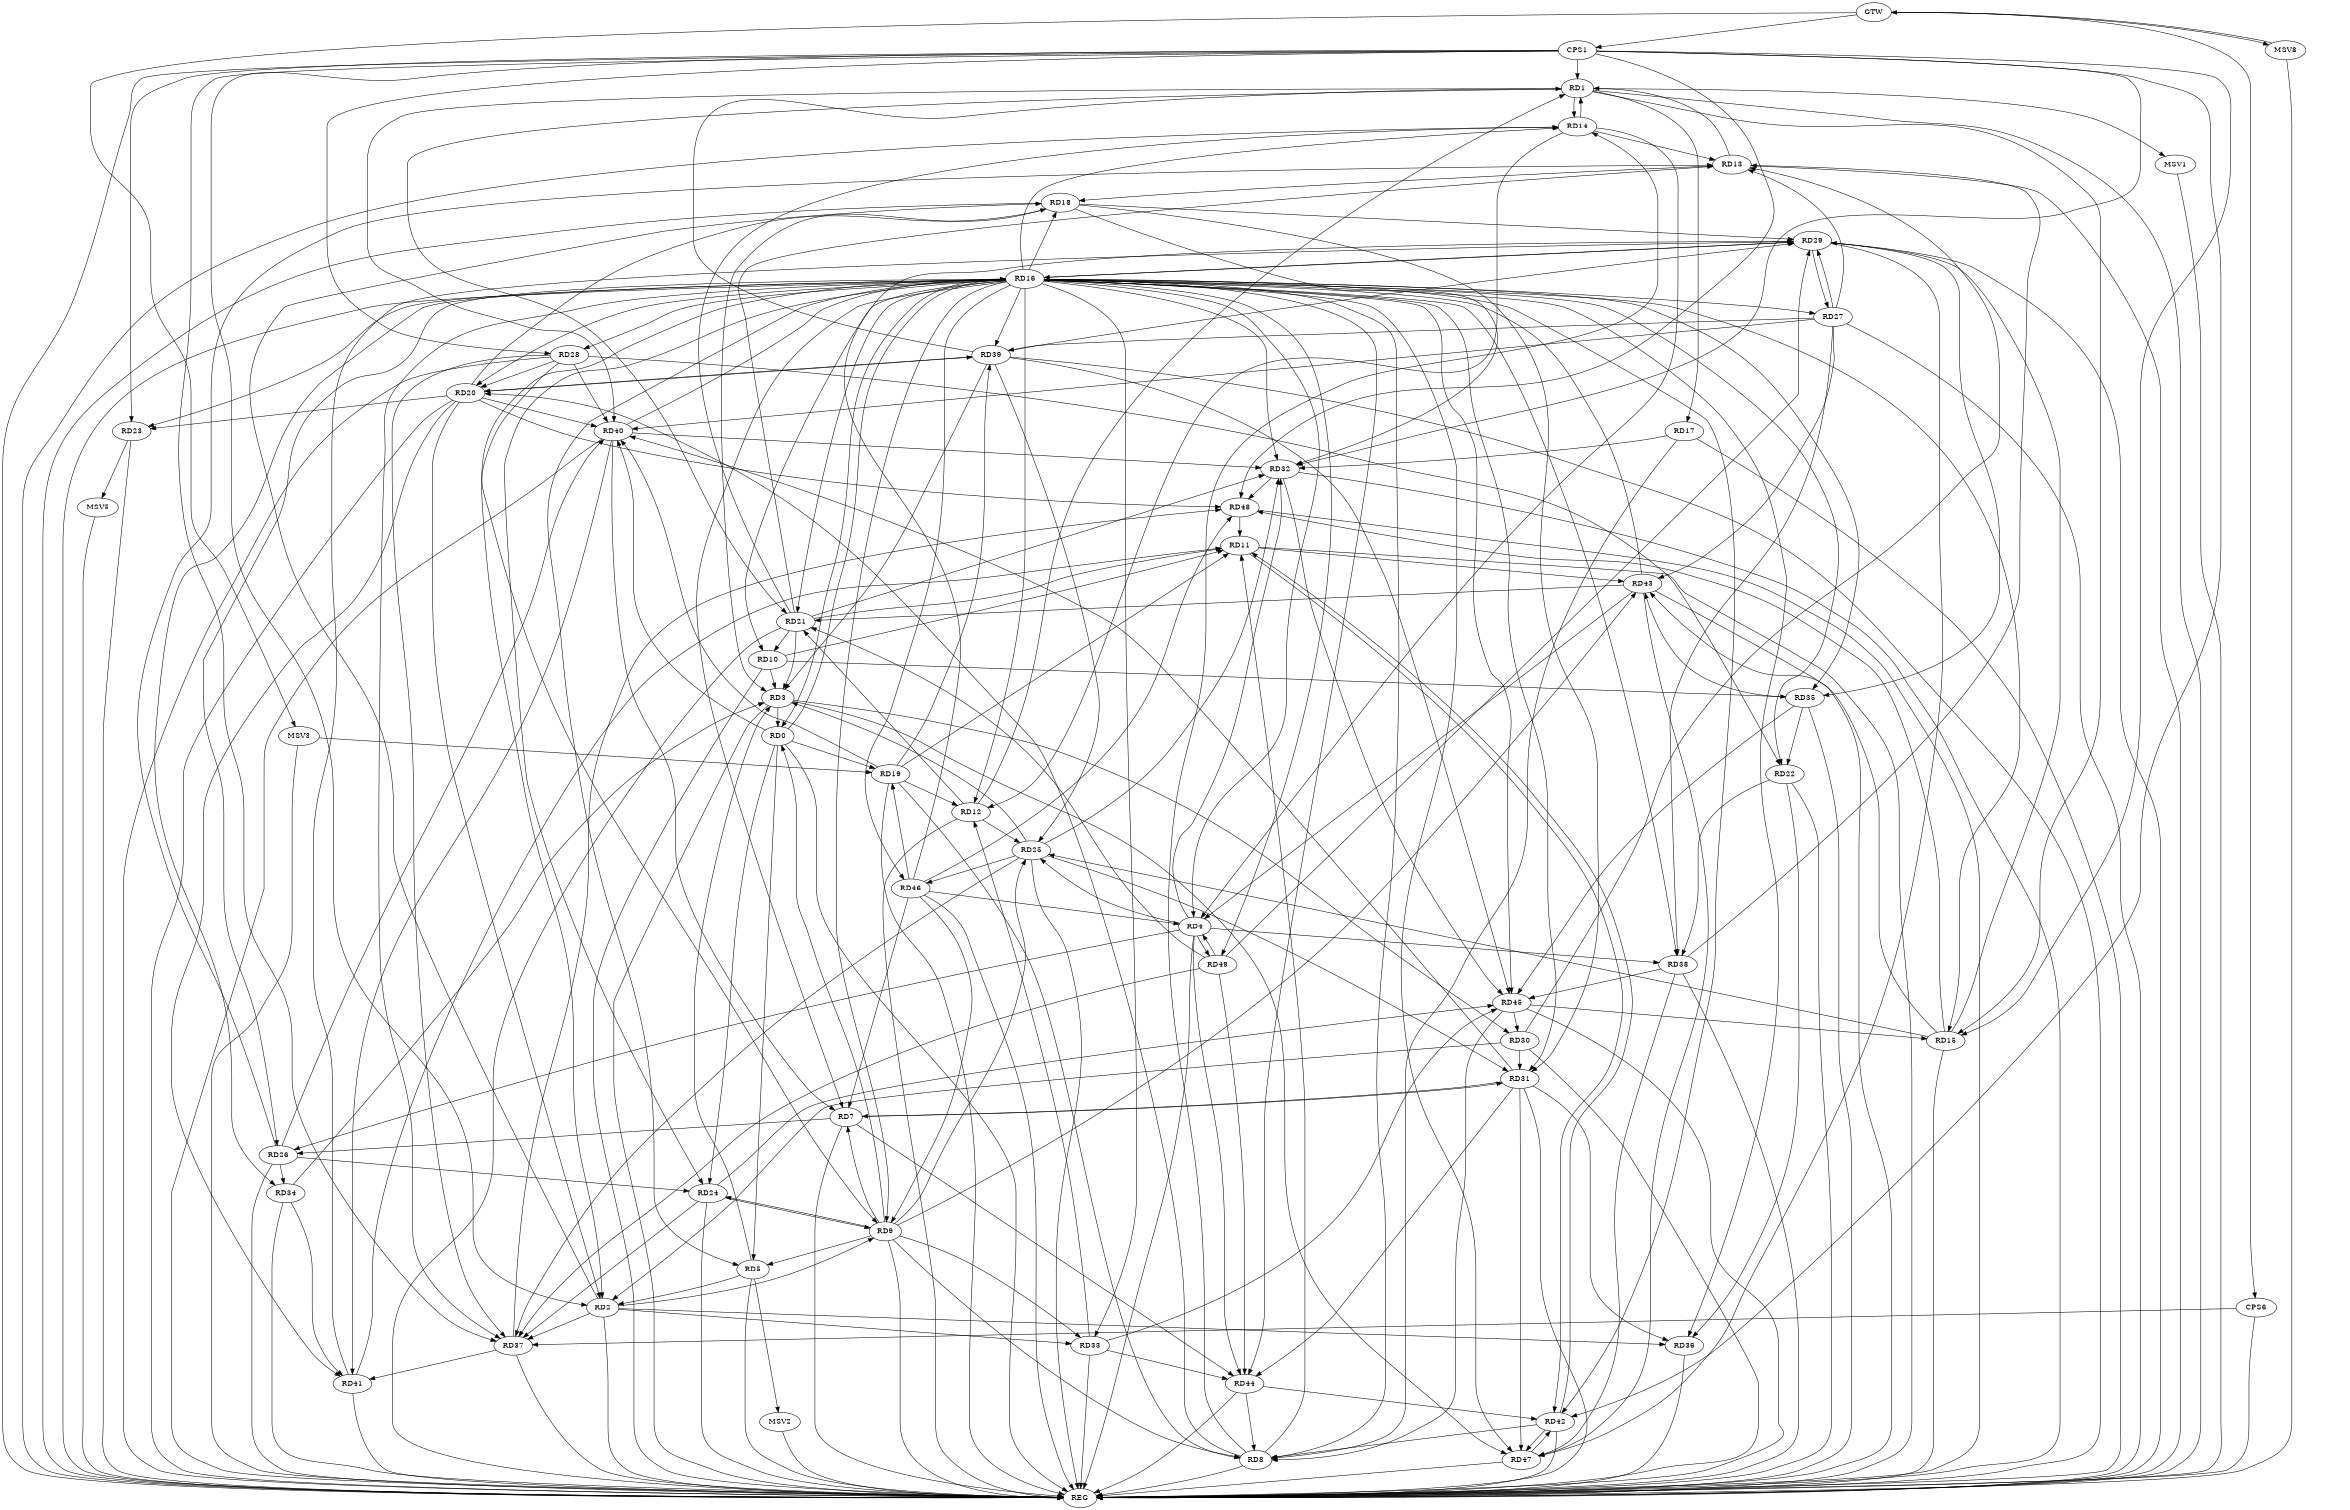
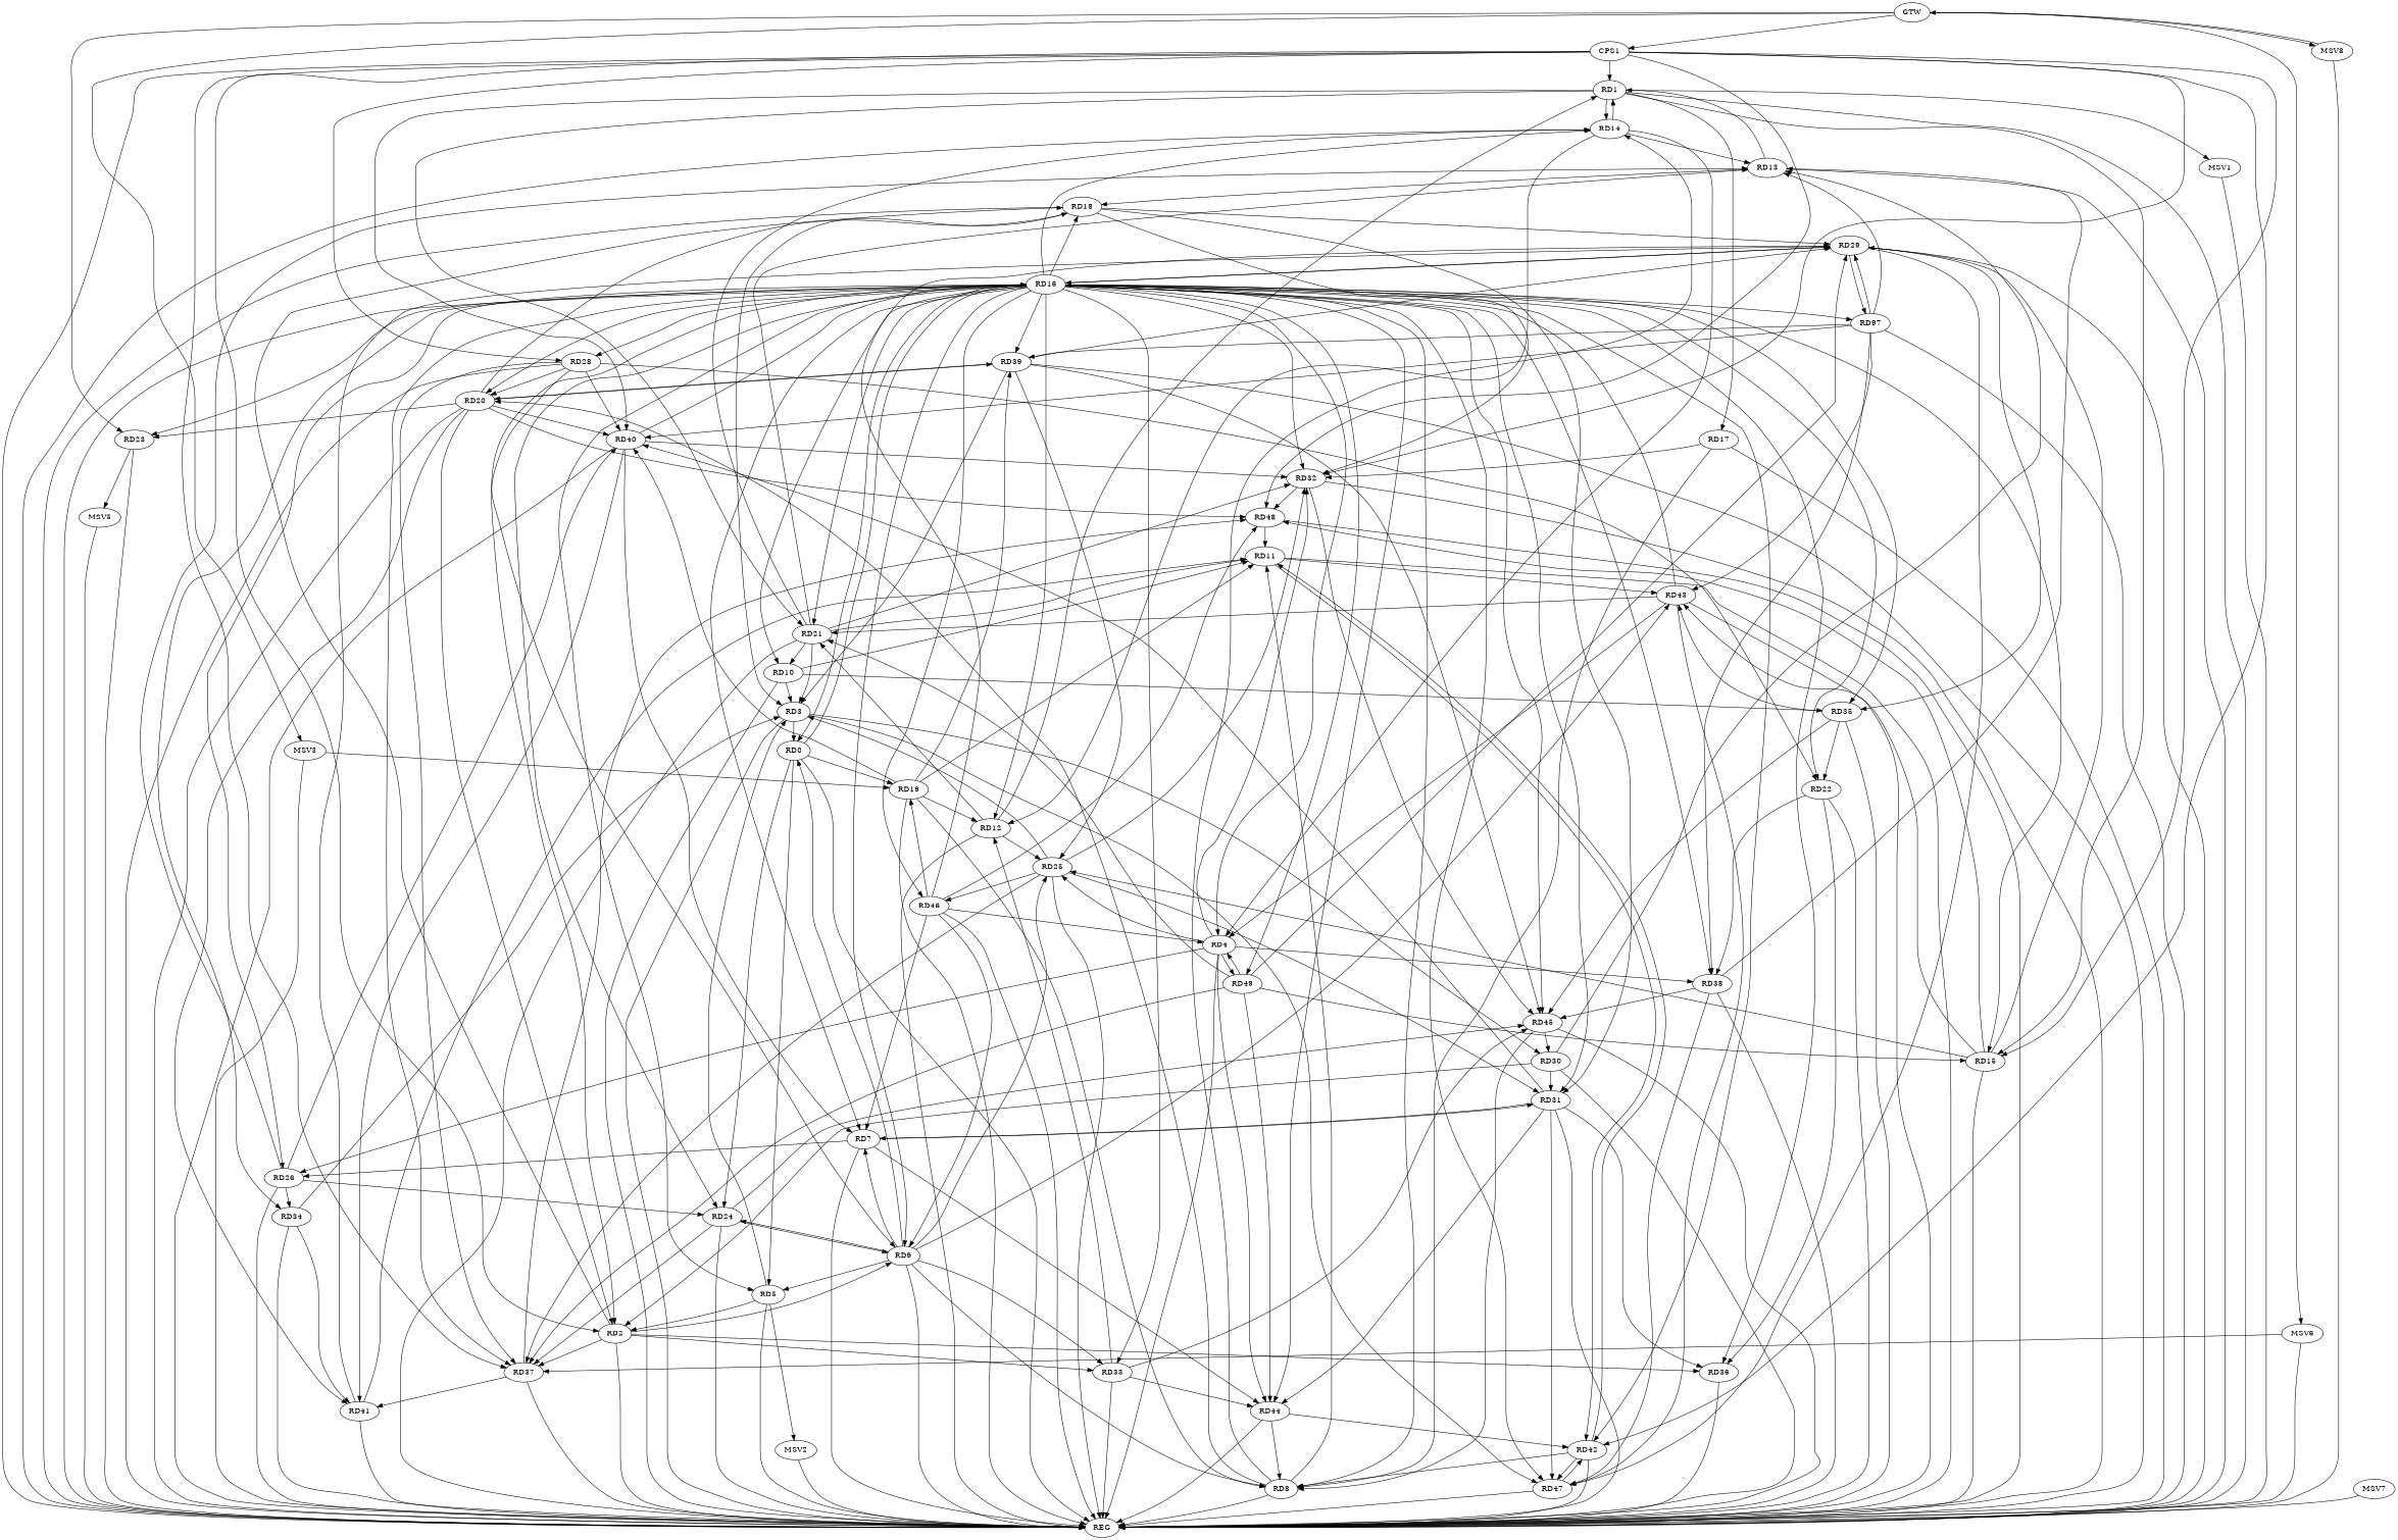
  strict digraph {
    n1 [label=RD1]
    n2 [label=RD14]
    n3 [label=RD15]
    n4 [label=RD17]
    n5 [label=RD21]
    n6 [label=RD40]
    n7 [label=REG]
    n8 [label=MSV1]
    n9 [label=RD4]
    n10 [label=RD12]
    n11 [label=RD13]
    n12 [label=RD25]
    n13 [label=RD43]
    n14 [label=RD29]
    n15 [label=RD48]
    n16 [label=RD32]
    n17 [label=RD8]
    n18 [label=RD3]
    n19 [label=RD11]
    n20 [label=RD10]
    n21 [label=RD16]
    n22 [label=RD7]
    n23 [label=RD41]
    n24 [label=RD2]
    n25 [label=RD9]
    n26 [label=RD18]
    n27 [label=RD33]
    n28 [label=RD36]
    n29 [label=RD37]
    n30 [label=RD0]
    n31 [label=RD5]
    n32 [label=RD24]
    n33 [label=RD31]
    n34 [label=RD44]
    n35 [label=RD45]
    n36 [label=RD30]
    n37 [label=RD47]
    n38 [label=RD19]
    n39 [label=RD42]
    n40 [label=RD26]
    n41 [label=RD38]
    n42 [label=RD49]
    n43 [label=RD46]
    n44 [label=RD34]
    n45 [label=MSV2]
    n46 [label=RD20]
    n47 [label=RD35]
    n48 [label=RD22]
    n49 [label=RD23]
-   n50 [label=RD27]
+   n50 [label=RD97]
    n51 [label=RD28]
    n52 [label=RD39]
    n53 [label=MSV5]
    n54 [label=CPS1]
    n55 [label=GTW]
    n56 [label=MSV3]
-   n57 [label=CPS6]
+   n57 [label=MSV6]
    n58 [label=MSV8]
+   n59 [label=MSV7]
    n1 -> n2
    n1 -> n3
    n1 -> n4
    n1 -> n5
    n1 -> n6
    n1 -> n7
    n1 -> n8
    n2 -> n1
    n2 -> n7
    n2 -> n9
    n2 -> n10
    n2 -> n11
    n3 -> n7
    n3 -> n12
    n3 -> n13
    n3 -> n14
    n3 -> n15
    n4 -> n7
    n4 -> n16
    n4 -> n17
    n5 -> n2
    n5 -> n7
    n5 -> n11
    n5 -> n16
    n5 -> n18
    n5 -> n19
    n5 -> n20
    n6 -> n7
    n6 -> n16
    n6 -> n21
    n6 -> n22
    n6 -> n23
    n8 -> n7
    n9 -> n7
    n9 -> n12
    n9 -> n16
    n9 -> n34
    n9 -> n40
    n9 -> n41
    n9 -> n42
    n10 -> n1
    n10 -> n5
    n10 -> n7
    n10 -> n12
    n11 -> n1
    n11 -> n7
    n11 -> n26
    n12 -> n7
    n12 -> n16
    n12 -> n18
    n12 -> n29
    n12 -> n33
    n12 -> n43
    n13 -> n5
    n13 -> n7
    n13 -> n9
    n13 -> n21
    n13 -> n37
    n14 -> n7
    n14 -> n21
    n14 -> n37
    n14 -> n47
    n14 -> n50
    n15 -> n7
    n15 -> n19
    n16 -> n7
    n16 -> n15
    n16 -> n35
    n17 -> n2
    n17 -> n7
    n17 -> n19
    n17 -> n46
    n18 -> n7
    n18 -> n30
    n18 -> n36
    n18 -> n37
    n19 -> n7
    n19 -> n13
    n19 -> n39
    n20 -> n7
    n20 -> n18
    n20 -> n19
    n20 -> n47
    n21 -> n2
    n21 -> n3
    n21 -> n5
    n21 -> n7
    n21 -> n9
    n21 -> n10
    n21 -> n14
    n21 -> n16
    n21 -> n17
    n21 -> n20
    n21 -> n22
    n21 -> n24
    n21 -> n25
    n21 -> n26
    n21 -> n27
    n21 -> n28
    n21 -> n29
    n21 -> n30
    n21 -> n31
    n21 -> n32
    n21 -> n33
    n21 -> n34
    n21 -> n35
    n21 -> n37
    n21 -> n39
    n21 -> n40
    n21 -> n41
    n21 -> n42
    n21 -> n43
    n21 -> n44
    n21 -> n46
    n21 -> n47
    n21 -> n48
    n21 -> n49
    n21 -> n50
    n21 -> n51
    n21 -> n52
    n22 -> n7
    n22 -> n33
    n22 -> n34
    n22 -> n40
    n23 -> n7
    n23 -> n14
    n23 -> n19
    n24 -> n7
    n24 -> n25
    n24 -> n26
    n24 -> n27
    n24 -> n28
    n24 -> n29
    n25 -> n7
    n25 -> n12
    n25 -> n13
    n25 -> n17
    n25 -> n22
    n25 -> n27
    n25 -> n30
    n25 -> n31
    n25 -> n32
    n26 -> n7
    n26 -> n14
    n26 -> n16
    n26 -> n18
    n26 -> n33
    n27 -> n7
    n27 -> n10
    n27 -> n34
    n27 -> n35
    n28 -> n7
    n29 -> n7
    n29 -> n15
    n29 -> n23
-   n30 -> n6
    n30 -> n7
    n30 -> n21
    n30 -> n31
    n30 -> n32
    n30 -> n38
    n31 -> n7
    n31 -> n18
    n31 -> n24
    n31 -> n45
    n32 -> n7
    n32 -> n25
    n32 -> n29
    n32 -> n35
    n33 -> n6
    n33 -> n7
    n33 -> n22
    n33 -> n28
    n33 -> n34
    n33 -> n37
    n34 -> n7
    n34 -> n17
    n34 -> n39
    n35 -> n7
    n35 -> n17
    n35 -> n36
    n36 -> n7
    n36 -> n11
    n36 -> n24
    n36 -> n33
    n37 -> n7
    n37 -> n39
    n38 -> n6
    n38 -> n7
    n38 -> n10
    n38 -> n17
    n38 -> n19
    n38 -> n52
    n39 -> n7
    n39 -> n17
    n39 -> n19
    n39 -> n37
    n40 -> n6
    n40 -> n7
    n40 -> n11
    n40 -> n32
    n40 -> n44
    n41 -> n7
    n41 -> n11
    n41 -> n35
    n41 -> n37
-   n35 -> n3
+   n42 -> n3
    n42 -> n5
    n42 -> n9
    n42 -> n14
    n42 -> n29
    n42 -> n34
    n43 -> n7
    n43 -> n9
    n43 -> n14
    n43 -> n15
    n43 -> n22
    n43 -> n25
    n43 -> n38
    n44 -> n7
    n44 -> n18
    n44 -> n23
    n45 -> n7
    n46 -> n6
    n46 -> n7
    n46 -> n15
    n46 -> n23
    n46 -> n24
    n46 -> n26
    n46 -> n49
    n46 -> n52
    n47 -> n7
    n47 -> n13
    n47 -> n35
    n47 -> n48
    n48 -> n7
    n48 -> n28
    n48 -> n41
    n49 -> n7
    n49 -> n53
    n50 -> n6
    n50 -> n7
    n50 -> n11
    n50 -> n13
    n50 -> n14
    n50 -> n41
    n50 -> n52
    n51 -> n6
    n51 -> n7
    n51 -> n25
    n51 -> n29
    n51 -> n46
    n51 -> n48
-   n52 -> n1
    n52 -> n7
    n52 -> n12
    n52 -> n14
    n52 -> n18
    n52 -> n35
    n52 -> n46
    n53 -> n7
    n54 -> n1
    n54 -> n3
    n54 -> n7
    n54 -> n15
    n54 -> n16
    n54 -> n24
    n54 -> n29
    n54 -> n39
-   n54 -> n49
+   n55 -> n49
    n54 -> n51
    n55 -> n54
    n55 -> n56
    n55 -> n57
    n55 -> n58
    n56 -> n7
    n56 -> n38
    n57 -> n7
    n57 -> n29
    n58 -> n7
    n58 -> n55
+   n59 -> n7
  }
